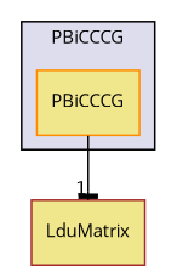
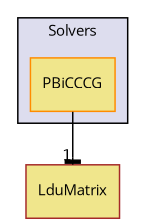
  digraph {
    compound=true
    fontname="Open Sans"
    node [fillcolor=khaki fontname="Open Sans" fontsize=10 shape=box style=filled]
    n1 [label=PBiCCCG pencolor=black color=darkorange]
    n2 [color=brown label=LduMatrix]
    subgraph cluster_1 {
      bgcolor="#ddddee"
      fontsize=10
-     label=PBiCCCG
+     label=Solvers
      pencolor=black
      n1
    }
    n1 -> n2 [headlabel=1 labeldistance=1.5 labelfontname=Helvetica labelfontsize=10 style=solid arrowhead=tee fontname="Open Sans"]
  }
